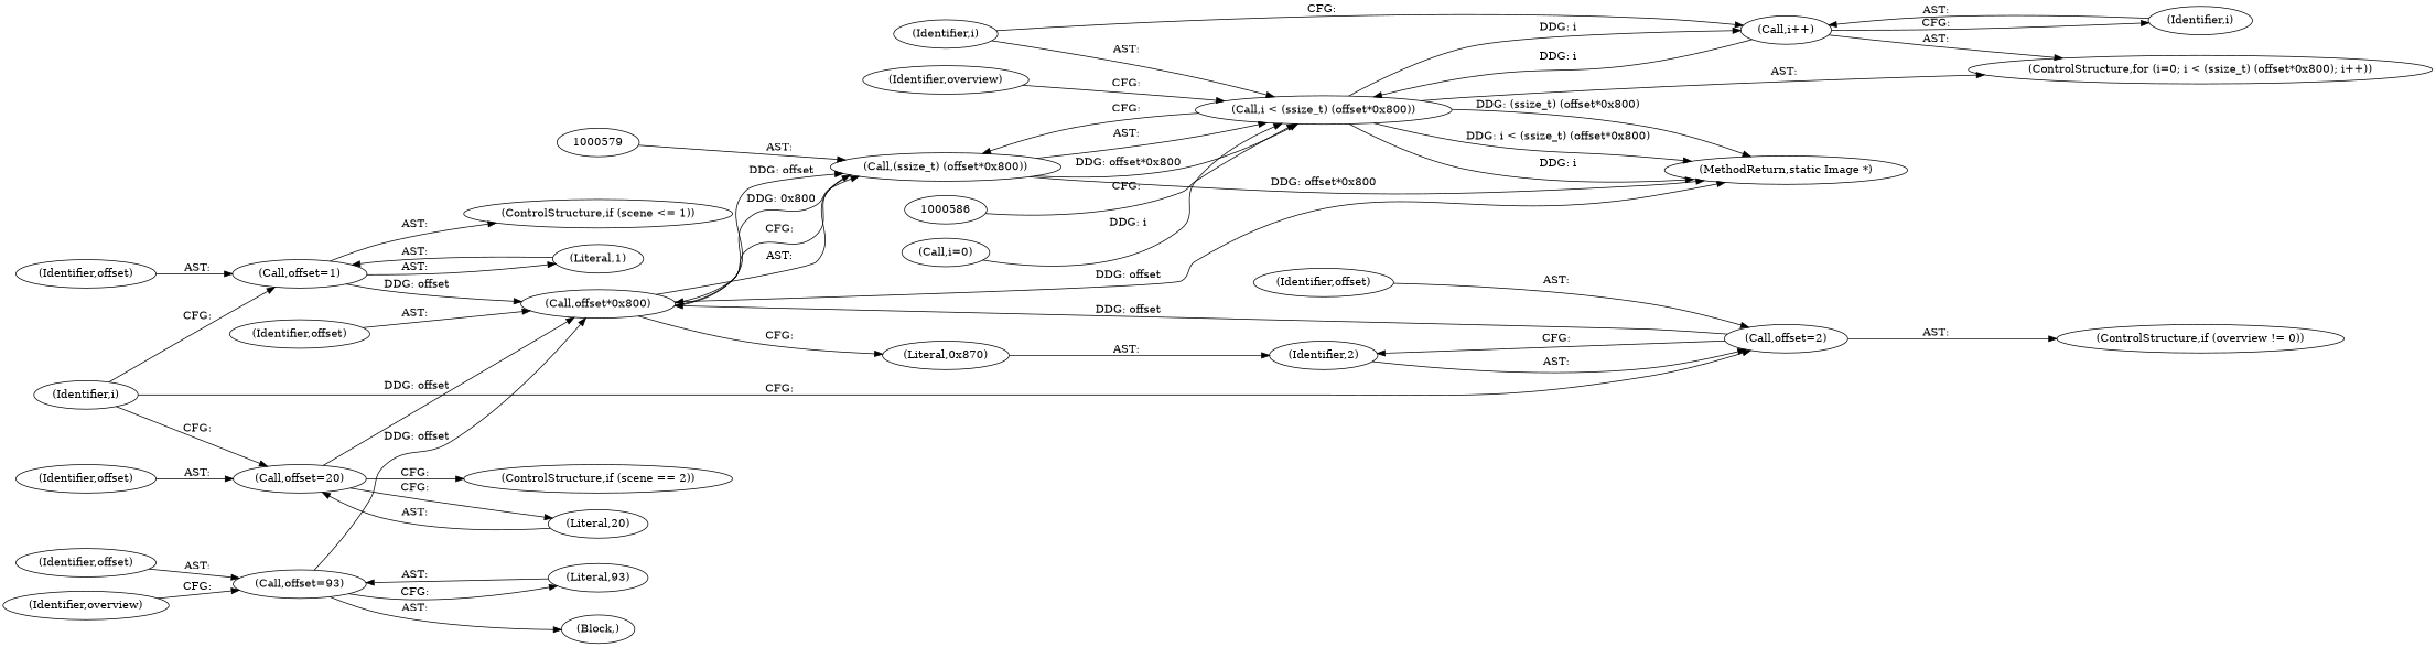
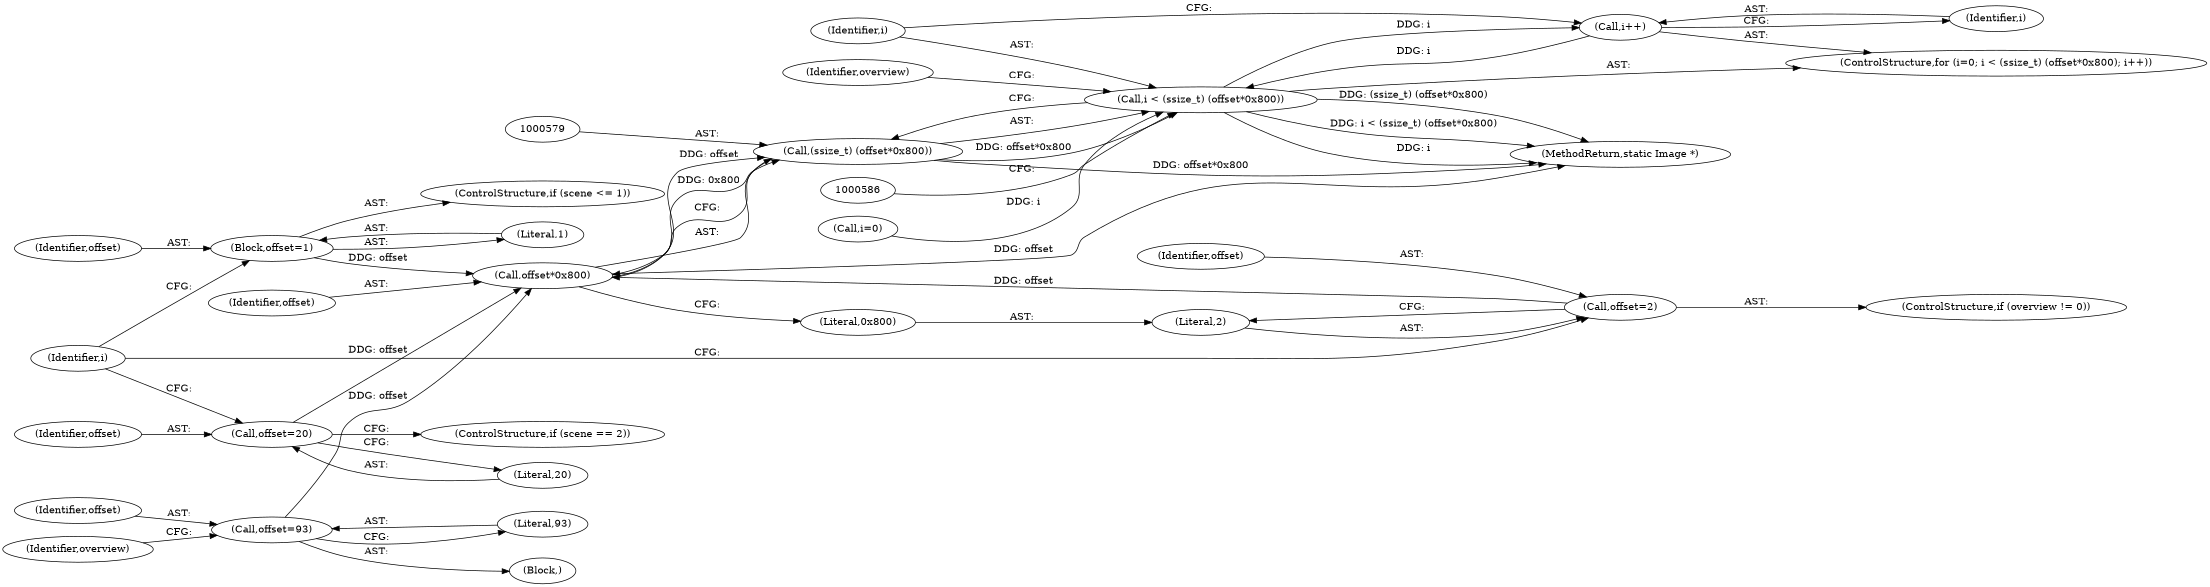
  digraph {
    rankdir=LR
    n1 [label="(Call,offset*0x800)"]
    n2 [label="(Call,(ssize_t) (offset*0x800))"]
-   n3 [label="(Literal,0x870)"]
+   n3 [label="(Literal,0x800)"]
    n4 [label="(MethodReturn,static Image *)"]
    n5 [label="(Call,i < (ssize_t) (offset*0x800))"]
-   n6 [label="(Identifier,2)"]
+   n6 [label="(Literal,2)"]
    n7 [label="(Call,offset=20)"]
    n8 [label="(Literal,20)"]
    n9 [label="(ControlStructure,if (scene == 2))"]
    n10 [label="(Call,offset=2)"]
    n11 [label="(ControlStructure,if (overview != 0))"]
-   n12 [label="(Call,offset=1)"]
+   n12 [label="(Block,offset=1)"]
    n13 [label="(ControlStructure,if (scene <= 1))"]
    n14 [label="(Literal,1)"]
    n15 [label="(Call,offset=93)"]
    n16 [label="(Block,)"]
    n17 [label="(Literal,93)"]
    n18 [label="(Call,i++)"]
    n19 [label="(ControlStructure,for (i=0; i < (ssize_t) (offset*0x800); i++))"]
    n20 [label="(Identifier,i)"]
    n21 [label="(Call,i=0)"]
    n22 [label="(Identifier,offset)"]
    n23 [label="(Identifier,offset)"]
    n24 [label="(Identifier,overview)"]
    n25 [label="(Identifier,offset)"]
    n26 [label="(Identifier,i)"]
    n27 [label="(Identifier,offset)"]
    n28 [label="(Identifier,offset)"]
    n29 [label="(Identifier,overview)"]
    n30 [label="(Identifier,i)"]
    1000579
    1000586
    n1 -> n2 [label="AST: "]
    n1 -> n2 [label="DDG: offset"]
    n1 -> n2 [label="DDG: 0x800"]
    n1 -> n3 [label="CFG: "]
    n1 -> n4 [label="DDG: offset"]
    n2 -> n1 [label="CFG: "]
    n2 -> n4 [label="DDG: offset*0x800"]
    n2 -> n5 [label="AST: "]
    n2 -> n5 [label="DDG: offset*0x800"]
    n3 -> n6 [label="AST: "]
    n5 -> n2 [label="CFG: "]
    n5 -> n4 [label="DDG: i"]
    n5 -> n4 [label="DDG: (ssize_t) (offset*0x800)"]
    n5 -> n4 [label="DDG: i < (ssize_t) (offset*0x800)"]
    n5 -> n18 [label="DDG: i"]
    n5 -> n19 [label="AST: "]
    n6 -> n10 [label="AST: "]
    n7 -> n1 [label="DDG: offset"]
    n7 -> n8 [label="CFG: "]
    n7 -> n9 [label="CFG: "]
    n8 -> n7 [label="AST: "]
    n10 -> n1 [label="DDG: offset"]
    n10 -> n6 [label="CFG: "]
    n10 -> n11 [label="AST: "]
    n12 -> n1 [label="DDG: offset"]
    n12 -> n13 [label="AST: "]
    n12 -> n14 [label="AST: "]
    n14 -> n12 [label="AST: "]
    n15 -> n1 [label="DDG: offset"]
    n15 -> n16 [label="AST: "]
    n15 -> n17 [label="CFG: "]
    n17 -> n15 [label="AST: "]
    n18 -> n5 [label="DDG: i"]
    n18 -> n19 [label="AST: "]
    n18 -> n20 [label="CFG: "]
    n20 -> n18 [label="AST: "]
    n21 -> n5 [label="DDG: i"]
    n22 -> n7 [label="AST: "]
    n23 -> n1 [label="AST: "]
    n24 -> n5 [label="CFG: "]
    n25 -> n10 [label="AST: "]
    n26 -> n7 [label="CFG: "]
    n26 -> n10 [label="CFG: "]
    n26 -> n12 [label="CFG: "]
    n27 -> n12 [label="AST: "]
    n28 -> n15 [label="AST: "]
    n29 -> n15 [label="CFG: "]
    n30 -> n5 [label="AST: "]
    n30 -> n18 [label="CFG: "]
    1000579 -> n2 [label="AST: "]
    1000586 -> n5 [label="CFG: "]
  }
